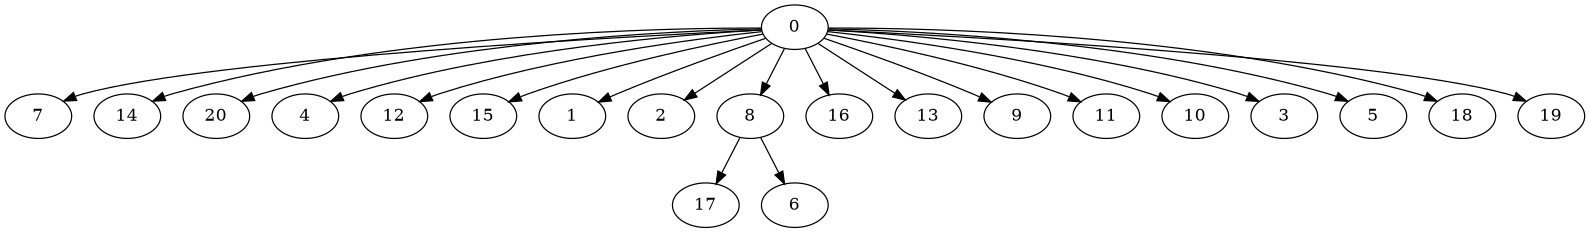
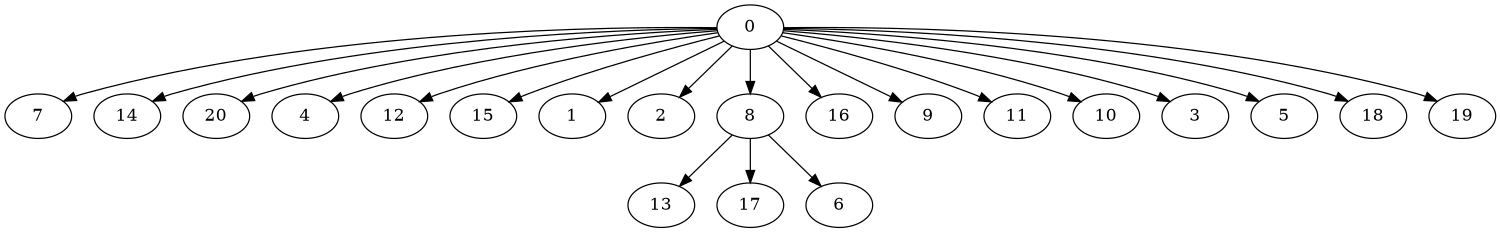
  digraph {
    "Duplicate states"=0
    GraphType=Fork
    "Max states in OPEN"=0
    Modes="120000ms; topo-ordered tasks, ; Pruning: task equivalence, fixed order ready list, ; F-value: ; Optimisation: best schedule length (SL) optimisation on equal, "
    NumberOfTasks=21
    "Pruned using list schedule length"=3049
    "States removed from OPEN"=0
    TargetSystem="Homogeneous-4"
    "Time to schedule (ms)"=245
    "Total idle time"=103
    "Total schedule length"=66
    "Total sequential time"=114
    "Total states created"=9008
    node ["Finish time"=29 Processor=0 "Start time"=57 Weight=2]
    edge [Weight=36]
    0 ["Finish time"=2 "Start time"=0]
    7 ["Start time"=19 Weight=10]
    14 ["Finish time"=47 Processor=1 "Start time"=38 Weight=9]
    20 [Processor=2 "Start time"=20 Weight=9]
    4 ["Finish time"=57 "Start time"=49 Weight=8]
    12 ["Finish time"=19 "Start time"=12 Weight=7]
    15 ["Finish time"=45 Processor=3 "Start time"=38 Weight=7]
    1 ["Finish time"=63 Processor=1 Weight=6]
    2 ["Finish time"=41 "Start time"=35 Weight=6]
    8 ["Finish time"=63 Weight=6]
    16 ["Finish time"=35 "Start time"=29 Weight=6]
    13 ["Finish time"=34 Processor=3 "Start time"=29 Weight=5]
    9 ["Finish time"=49 "Start time"=45 Weight=4]
    11 ["Finish time"=52 Processor=3 "Start time"=48 Weight=4]
    10 ["Finish time"=66 "Start time"=63 Weight=3]
    3 ["Finish time"=22 Processor=3 "Start time"=20]
    5 ["Finish time"=36 Processor=3 "Start time"=34]
    18 ["Finish time"=59 Processor=3]
    19 ["Finish time"=47 Processor=3 "Start time"=45]
    17 ["Finish time"=12 "Start time"=2 Weight=10]
    6 ["Finish time"=45 "Start time"=41 Weight=4]
    0 -> 7 [Weight=73]
    0 -> 14
    0 -> 20 [Weight=18]
    0 -> 4 [Weight=91]
    0 -> 12 [Weight=64]
    0 -> 15
    0 -> 1 [Weight=55]
    0 -> 2 [Weight=82]
    0 -> 8 [Weight=91]
    0 -> 16 [Weight=73]
-   0 -> 13 [Weight=27]
+   8 -> 13 [Weight=27]
    0 -> 9 [Weight=82]
    0 -> 11 [Weight=46]
    0 -> 10 [Weight=91]
    0 -> 3 [Weight=18]
    0 -> 5 [Weight=27]
    0 -> 18 [Weight=55]
    0 -> 19
    8 -> 17 [Weight=55]
    8 -> 6 [Weight=82]
  }
